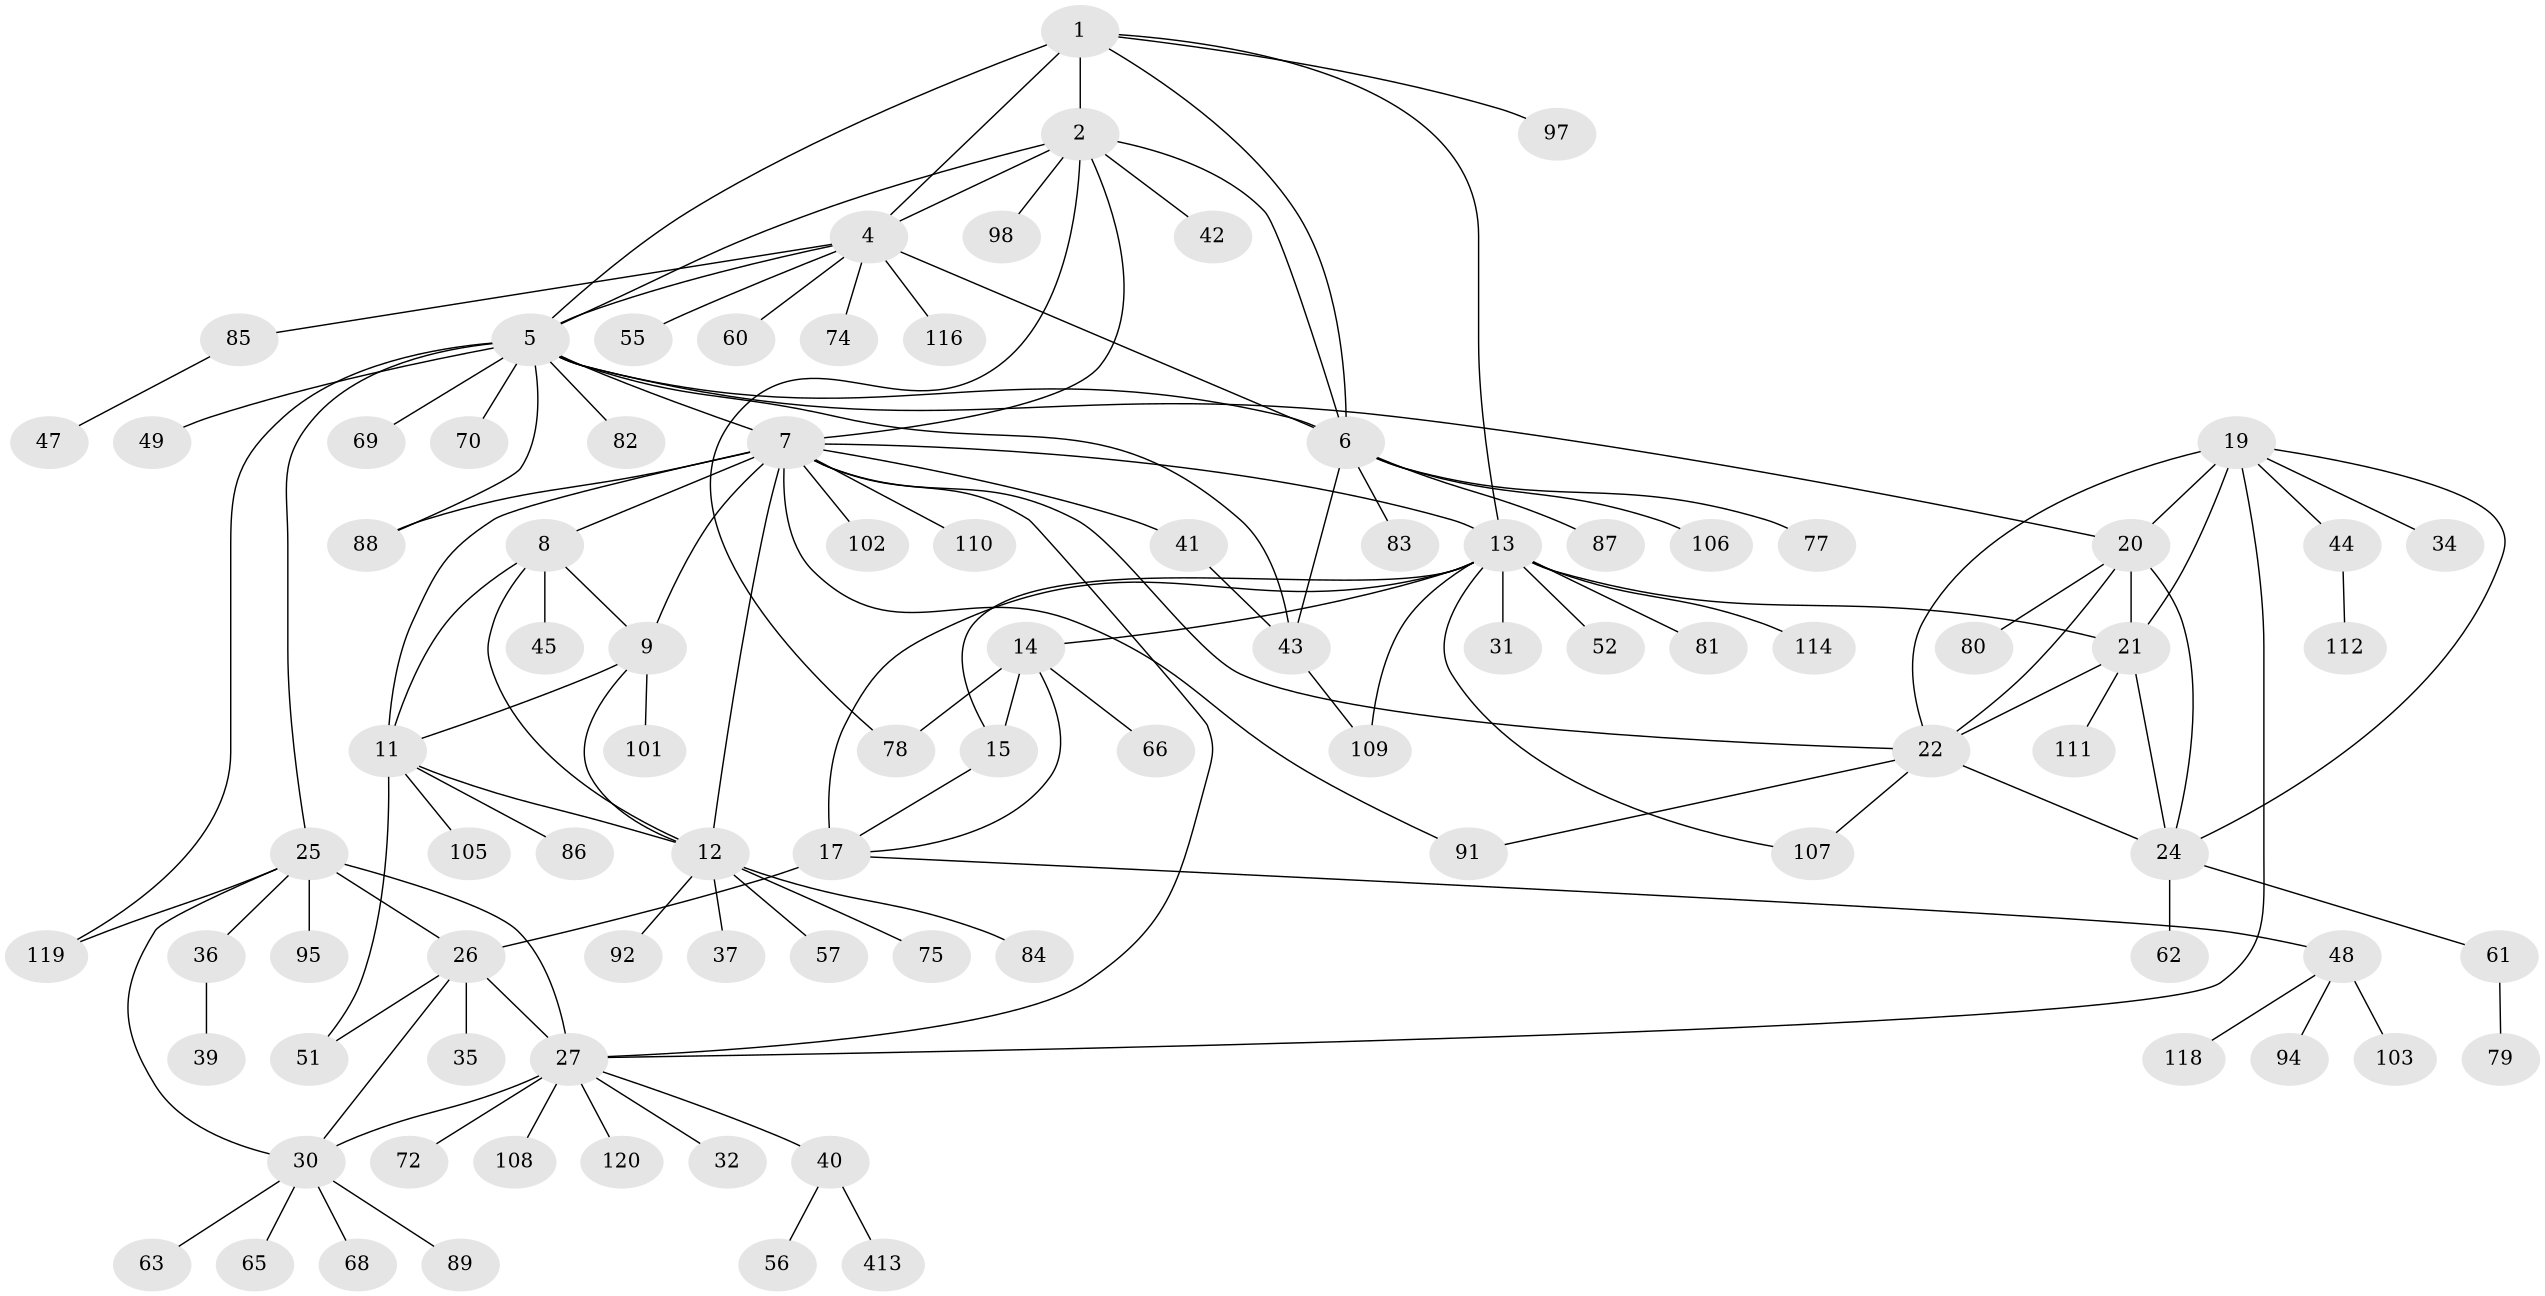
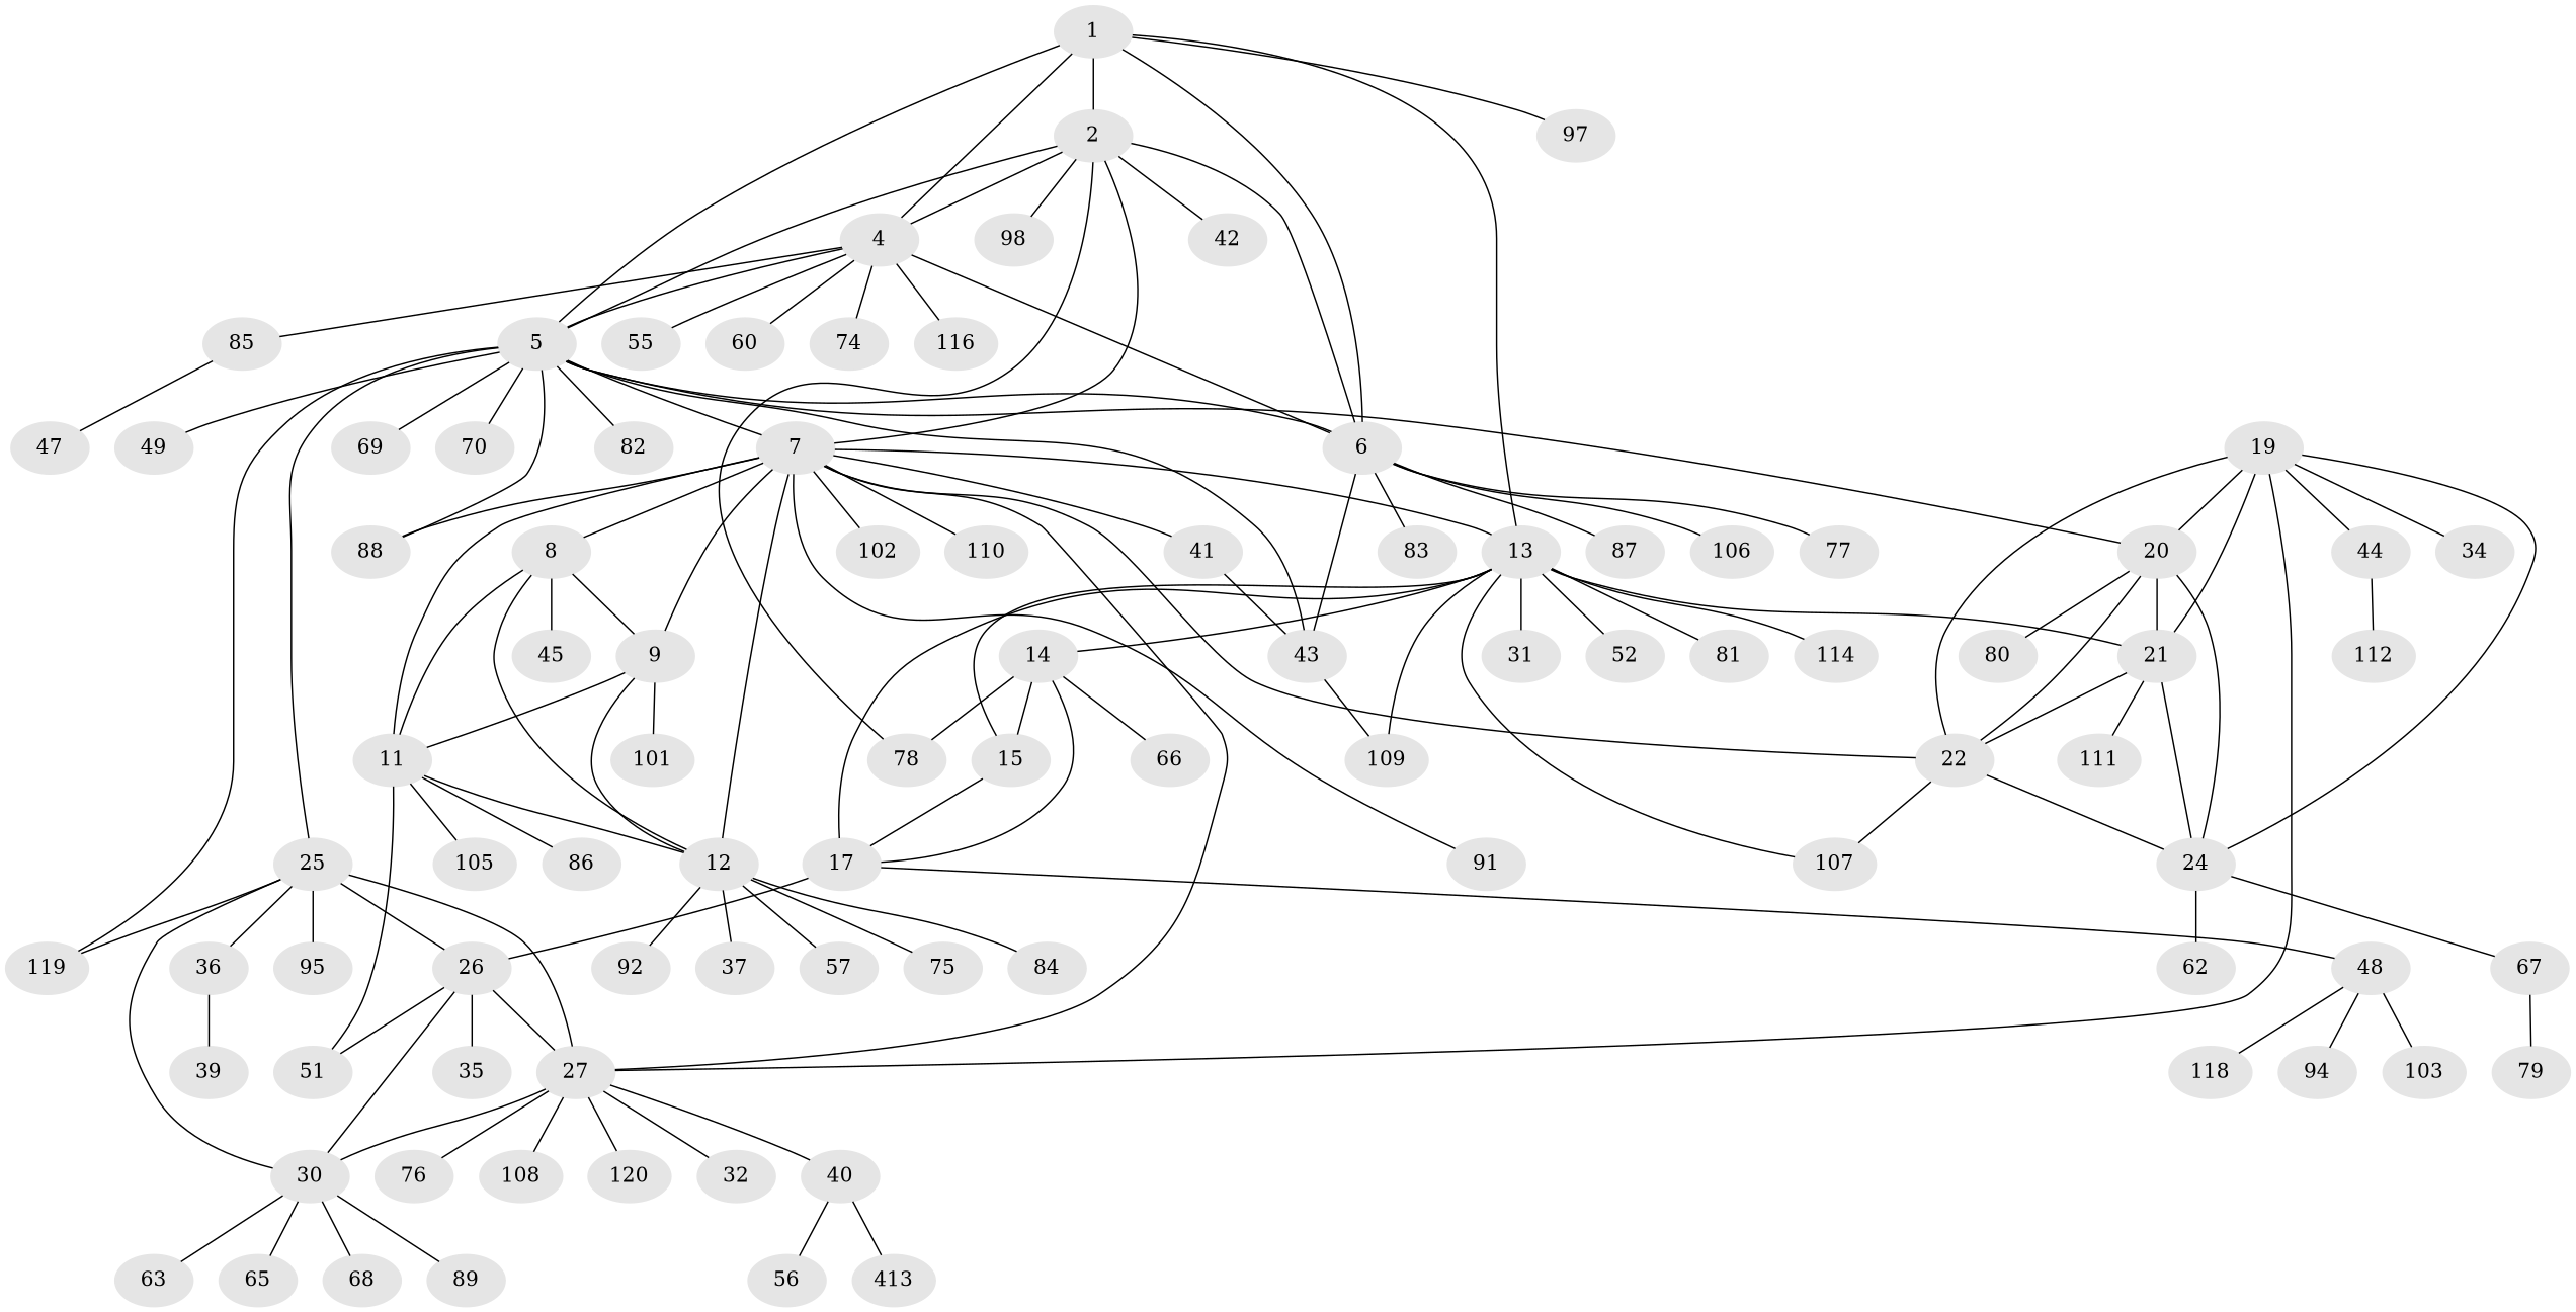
  graph {
    node [color=gray90 style=filled]
    1 [super="+3"]
    2 [super="+90"]
    4 [super="+38"]
    5 [super="+33"]
    6 [super="+50"]
    13 [super="+16"]
    97
    7 [super="+100"]
    42
    78
    n11 [label=98]
    55
    60
    74 [super="+98"]
    85
    116
    20 [super="+67"]
    25 [super="+29"]
    43 [super="+99"]
    49
    69
    70
    82
    88
    119
    77
    83
    87
    106
    14 [super="+64"]
    15 [super="+58"]
    17 [super="+18"]
    21 [super="+23"]
    31
    52
    81
    107
    109
    114
    8 [super="+10"]
    9
    11 [super="+46"]
    12 [super="+53"]
    22 [super="+71"]
    27 [super="+28"]
    41
    91
    102
    110
    47
    24 [super="+54"]
    80
    26 [super="+59"]
    30 [super="+73"]
    36
    95
    45
    101
    51
    86
    105
    37
    57
    75
    84
    92
    32
    40 [super="+117"]
-   76 [label=72]
+   76
    108
    120
    66
    48 [super="+72"]
    111
    35
    94
    103
    118
    19 [super="+93"]
    34
    44
-   61 [super="+115"]
+   61 [super="+115" label=67]
    62
    112
    79
    63
    65
    68
    89
    39
    56
    n92 [label=413]
    1 -- 2 [weight=2]
    1 -- 4 [weight=2]
    1 -- 5 [weight=2]
    1 -- 6 [weight=2]
    1 -- 13
    1 -- 97
    2 -- 4
    2 -- 5
    2 -- 6
    2 -- 7
    2 -- 42
    2 -- 78
    2 -- n11
    4 -- 5
    4 -- 6
    4 -- 55
    4 -- 60
    4 -- 74
    4 -- 85
    4 -- 116
    5 -- 6
    5 -- 7
    5 -- 20
    5 -- 25
    5 -- 43
    5 -- 49
    5 -- 69
    5 -- 70
    5 -- 82
    5 -- 88
    5 -- 119
    6 -- 43
    6 -- 77
    6 -- 83
    6 -- 87
    6 -- 106
    13 -- 14 [weight=2]
    13 -- 15 [weight=2]
    13 -- 17 [weight=4]
    13 -- 21
    13 -- 31
    13 -- 52
    13 -- 81
    13 -- 107
    13 -- 109
    13 -- 114
    7 -- 13
    7 -- 88
    7 -- 8 [weight=2]
    7 -- 9
    7 -- 11
    7 -- 12
    7 -- 22
    7 -- 27
    7 -- 41
    7 -- 91
    7 -- 102
    7 -- 110
    85 -- 47
    20 -- 21 [weight=2]
    20 -- 22
    20 -- 24
    20 -- 80
    25 -- 119
    25 -- 27 [weight=4]
    25 -- 26 [weight=2]
    25 -- 30 [weight=2]
    25 -- 36
    25 -- 95
    43 -- 109
    14 -- 78
    14 -- 15
    14 -- 17 [weight=2]
    14 -- 66
    15 -- 17 [weight=2]
    17 -- 26
    17 -- 48
    21 -- 22 [weight=2]
    21 -- 24 [weight=2]
    21 -- 111
    8 -- 9 [weight=2]
    8 -- 11 [weight=2]
    8 -- 12 [weight=2]
    8 -- 45
    9 -- 11
    9 -- 12
    9 -- 101
    11 -- 12
    11 -- 51
    11 -- 86
    11 -- 105
    12 -- 37
    12 -- 57
    12 -- 75
    12 -- 84
    12 -- 92
    22 -- 107
-   22 -- 91
    22 -- 24
    27 -- 30 [weight=2]
    27 -- 32
    27 -- 40
    27 -- 76
    27 -- 108
    27 -- 120
    41 -- 43
    24 -- 61
    24 -- 62
    26 -- 27 [weight=2]
    26 -- 30
    26 -- 51
    26 -- 35
    30 -- 63
    30 -- 65
    30 -- 68
    30 -- 89
    36 -- 39
    40 -- 56
    40 -- n92
    48 -- 94
    48 -- 103
    48 -- 118
    19 -- 20
    19 -- 21 [weight=2]
    19 -- 22
    19 -- 27
    19 -- 24
    19 -- 34
    19 -- 44
    44 -- 112
    61 -- 79
  }
